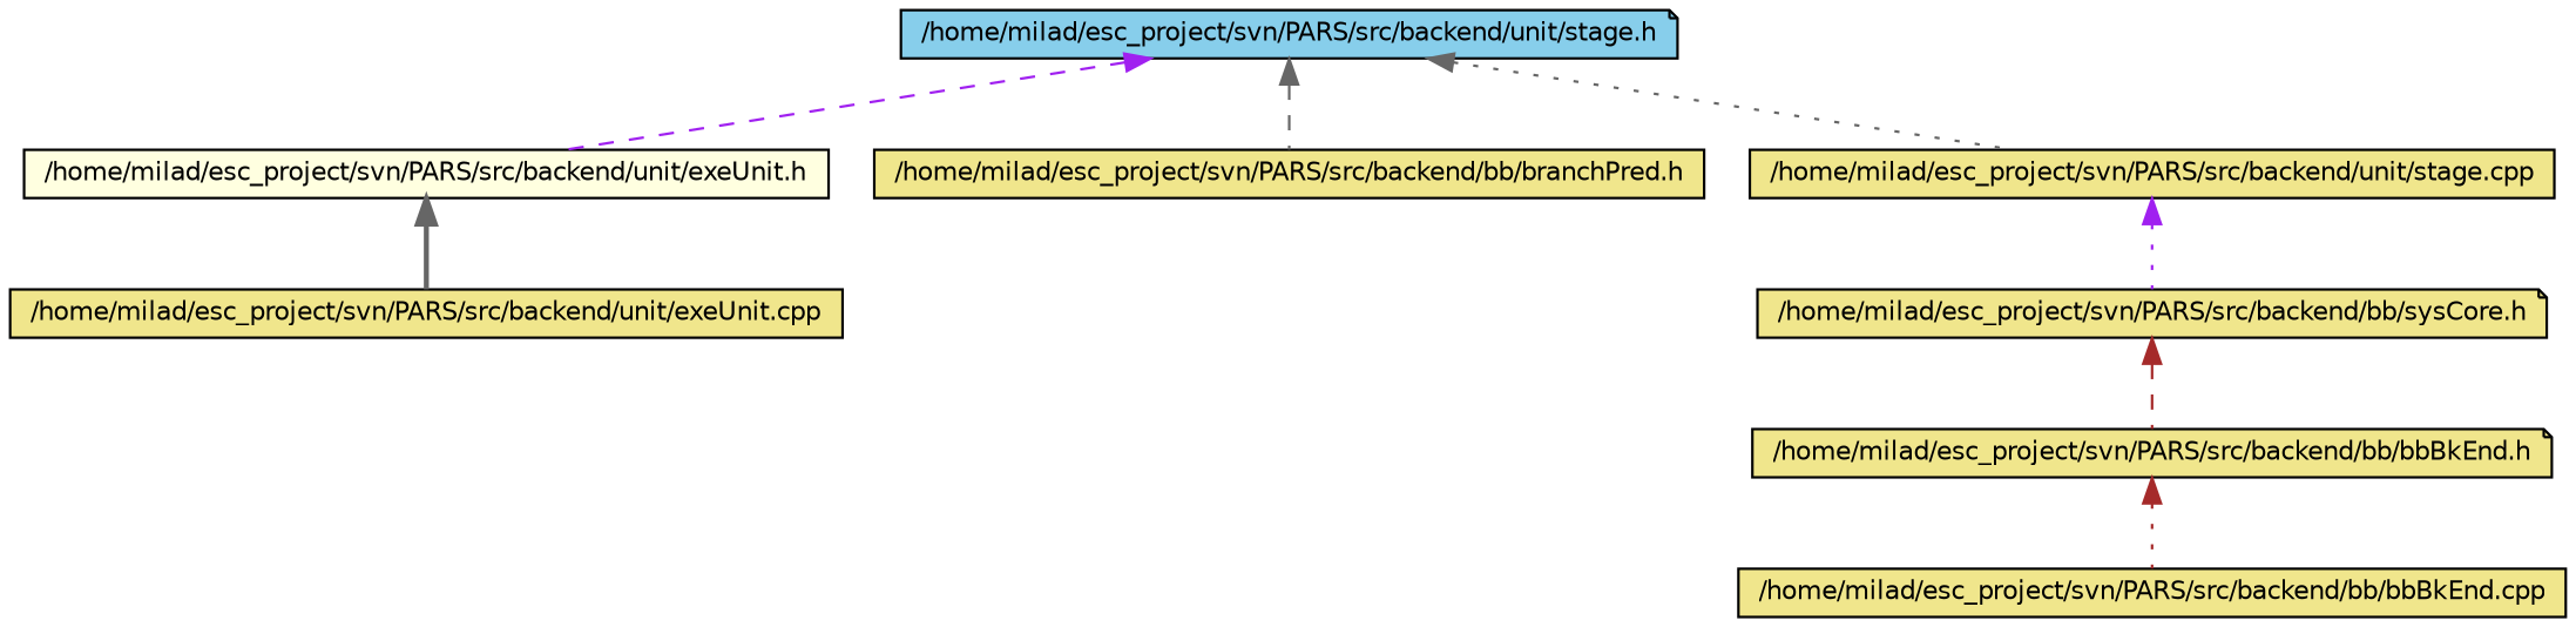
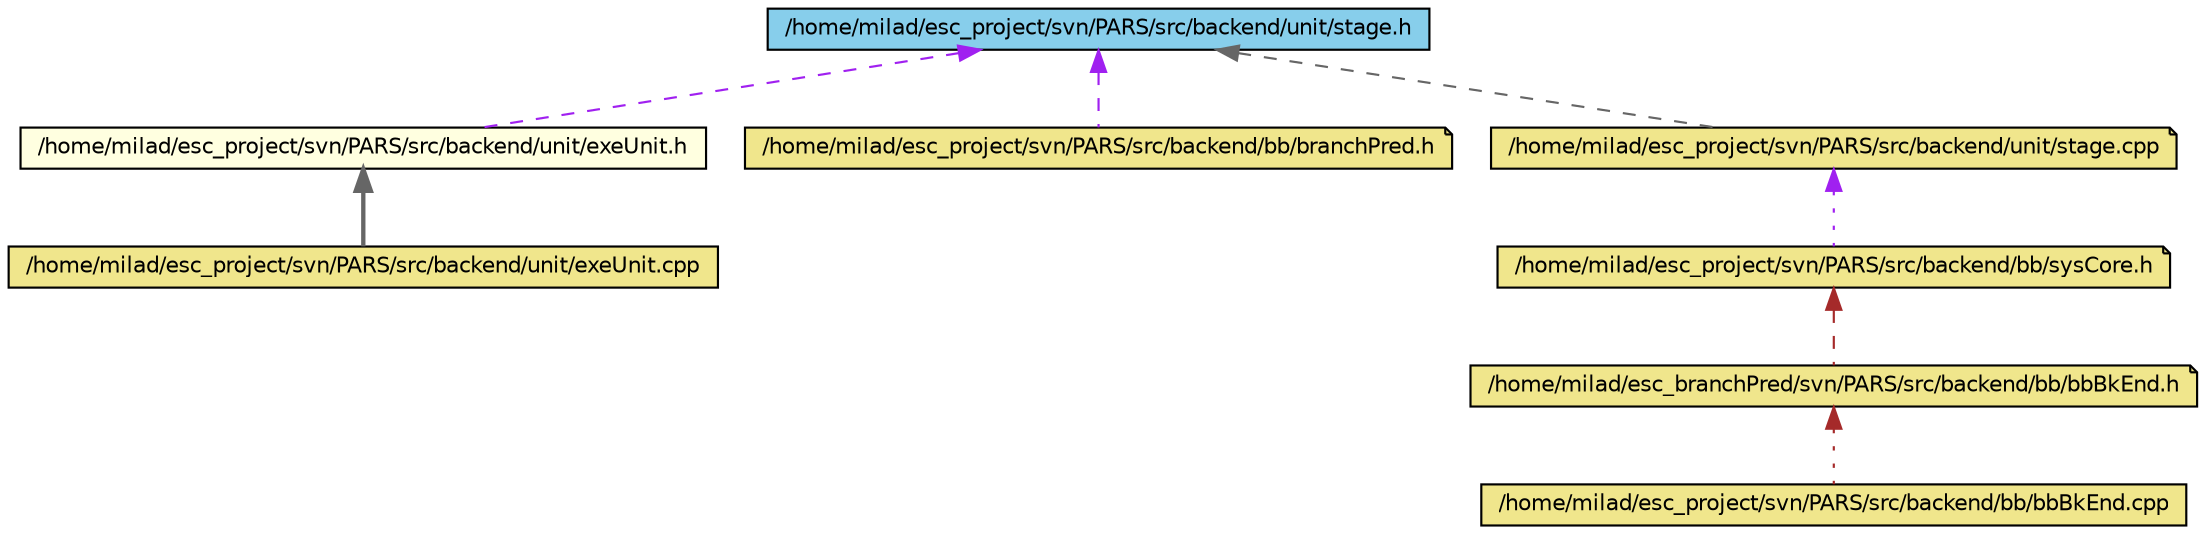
  digraph {
    node [color=black fillcolor=khaki fontname=Helvetica fontsize=10 shape=box style=filled]
    edge [color=gray40 dir=back fontname=Helvetica fontsize=10 labelfontname=Helvetica labelfontsize=10 style=dashed]
    n1 [fillcolor=lightyellow fontcolor=black height=0.2 label="/home/milad/esc_project/svn/PARS/src/backend/unit/exeUnit.h" width=0.4]
    n2 [height=0.2 label="/home/milad/esc_project/svn/PARS/src/backend/unit/exeUnit.cpp" width=0.4]
-   n3 [fillcolor=skyblue height=0.2 label="/home/milad/esc_project/svn/PARS/src/backend/unit/stage.h" shape=note width=0.4]
-   n4 [height=0.2 label="/home/milad/esc_project/svn/PARS/src/backend/bb/branchPred.h" width=0.4]
-   n5 [height=0.2 label="/home/milad/esc_project/svn/PARS/src/backend/unit/stage.cpp" width=0.4]
+   n3 [fillcolor=skyblue height=0.2 label="/home/milad/esc_project/svn/PARS/src/backend/unit/stage.h" width=0.4]
+   n4 [height=0.2 label="/home/milad/esc_project/svn/PARS/src/backend/bb/branchPred.h" shape=note width=0.4]
+   n5 [height=0.2 label="/home/milad/esc_project/svn/PARS/src/backend/unit/stage.cpp" shape=note width=0.4]
    n6 [height=0.2 label="/home/milad/esc_project/svn/PARS/src/backend/bb/sysCore.h" shape=note width=0.4]
-   n7 [height=0.2 label="/home/milad/esc_project/svn/PARS/src/backend/bb/bbBkEnd.h" shape=note width=0.4]
+   n7 [height=0.2 label="/home/milad/esc_branchPred/svn/PARS/src/backend/bb/bbBkEnd.h" shape=note width=0.4]
    n8 [height=0.2 label="/home/milad/esc_project/svn/PARS/src/backend/bb/bbBkEnd.cpp" width=0.4]
    n1 -> n2 [style=bold]
    n3 -> n1 [color=purple]
-   n3 -> n4
-   n3 -> n5 [style=dotted]
+   n3 -> n4 [color=purple]
+   n3 -> n5
    n5 -> n6 [color=purple style=dotted]
    n6 -> n7 [color=brown]
    n7 -> n8 [color=brown style=dotted]
  }
